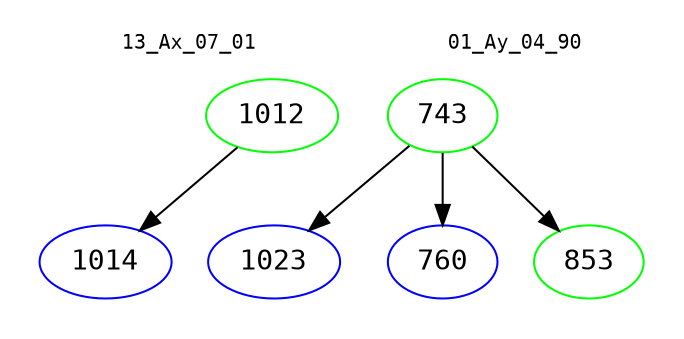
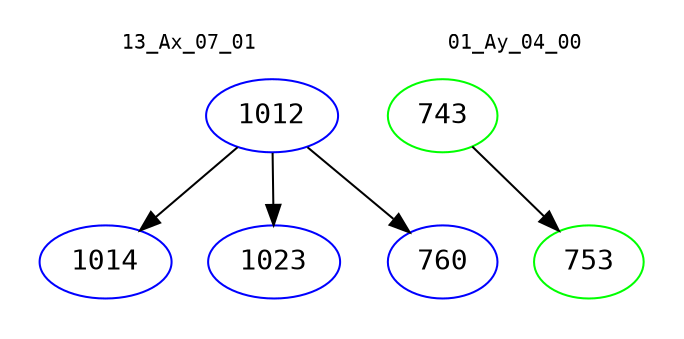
  digraph {
    fontname="DejaVu Sans Mono"
    node [color=green fontname="DejaVu Sans Mono"]
    edge [color=black fontname="DejaVu Sans Mono"]
-   n1 [label=1012]
+   n1 [color=blue label=1012]
    n2 [color=blue label=1023]
    n3 [color=blue label=1014]
    n4 [label=743]
    n5 [color=blue label=760]
-   n6 [label=853]
+   n6 [label=753]
    subgraph cluster_1 {
      color=white
      fontsize=10
      label="13_Ax_07_01"
      n1
      n2
      n3
    }
    subgraph cluster_2 {
      color=white
      fontsize=10
-     label="01_Ay_04_90"
+     label="01_Ay_04_00"
      n4
      n5
      n6
    }
-   n4 -> n2
+   n1 -> n2
    n1 -> n3
-   n4 -> n5
+   n1 -> n5
    n4 -> n6
  }
